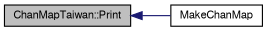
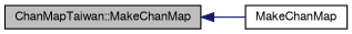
  digraph {
    rankdir=LR
    node [color=black fontname=FreeSans fontsize=10 shape=record]
-   n1 [fillcolor=grey75 fontcolor=black height=0.2 label="ChanMapTaiwan::Print" style=filled width=0.4]
+   n1 [fillcolor=grey75 fontcolor=black height=0.2 label="ChanMapTaiwan::MakeChanMap" style=filled width=0.4]
    n2 [height=0.2 label=MakeChanMap width=0.4]
    n1 -> n2 [color=midnightblue dir=back fontname=FreeSans fontsize=10 labelfontname=FreeSans labelfontsize=10 style=solid]
  }
